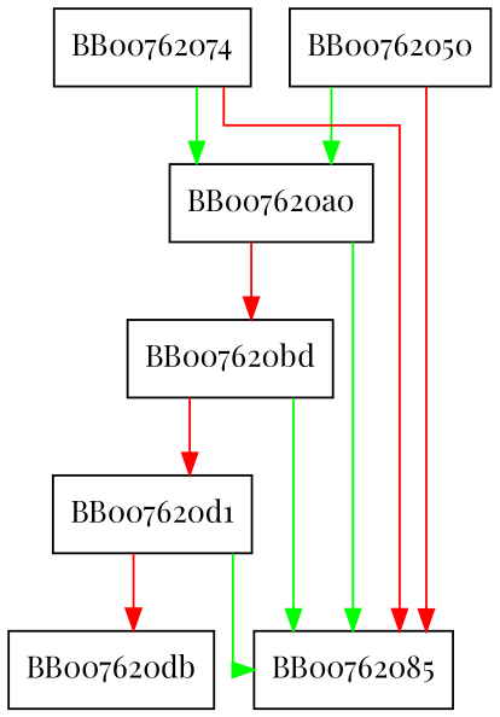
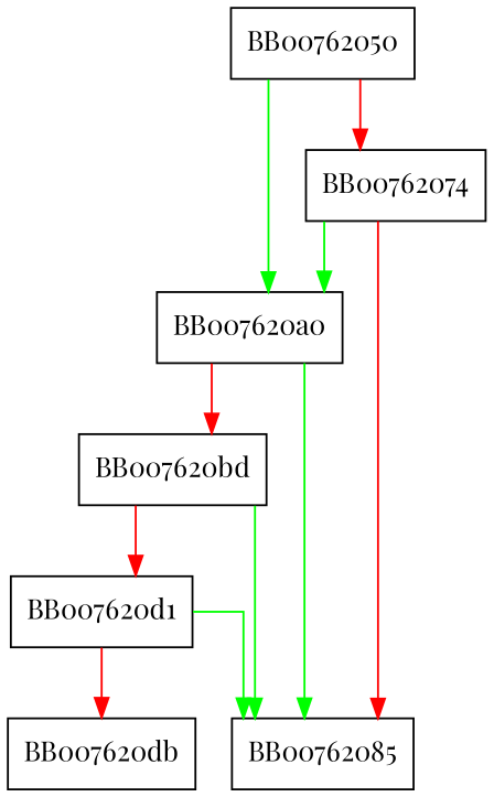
  digraph {
    fontname="Playfair Display"
    splines=ortho
    node [fontname="Playfair Display" shape=box]
    edge [color=green fontname="Playfair Display"]
    BB00762050
    BB007620a0
    BB00762074
    BB00762085
    BB007620bd
    BB007620d1
    BB007620db
    BB00762050 -> BB007620a0
-   BB00762050 -> BB00762085 [color=red]
+   BB00762050 -> BB00762074 [color=red]
    BB007620a0 -> BB00762085
    BB007620a0 -> BB007620bd [color=red]
    BB00762074 -> BB007620a0
    BB00762074 -> BB00762085 [color=red]
    BB007620bd -> BB00762085
    BB007620bd -> BB007620d1 [color=red]
    BB007620d1 -> BB00762085
    BB007620d1 -> BB007620db [color=red]
  }
